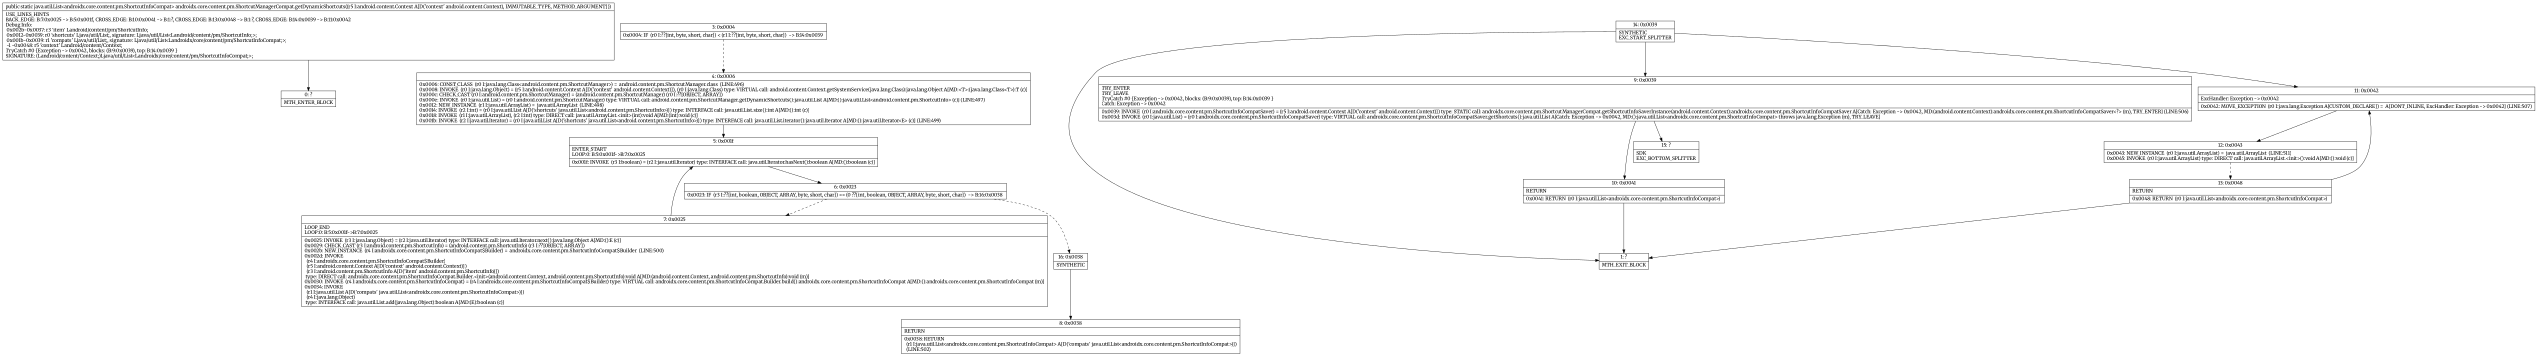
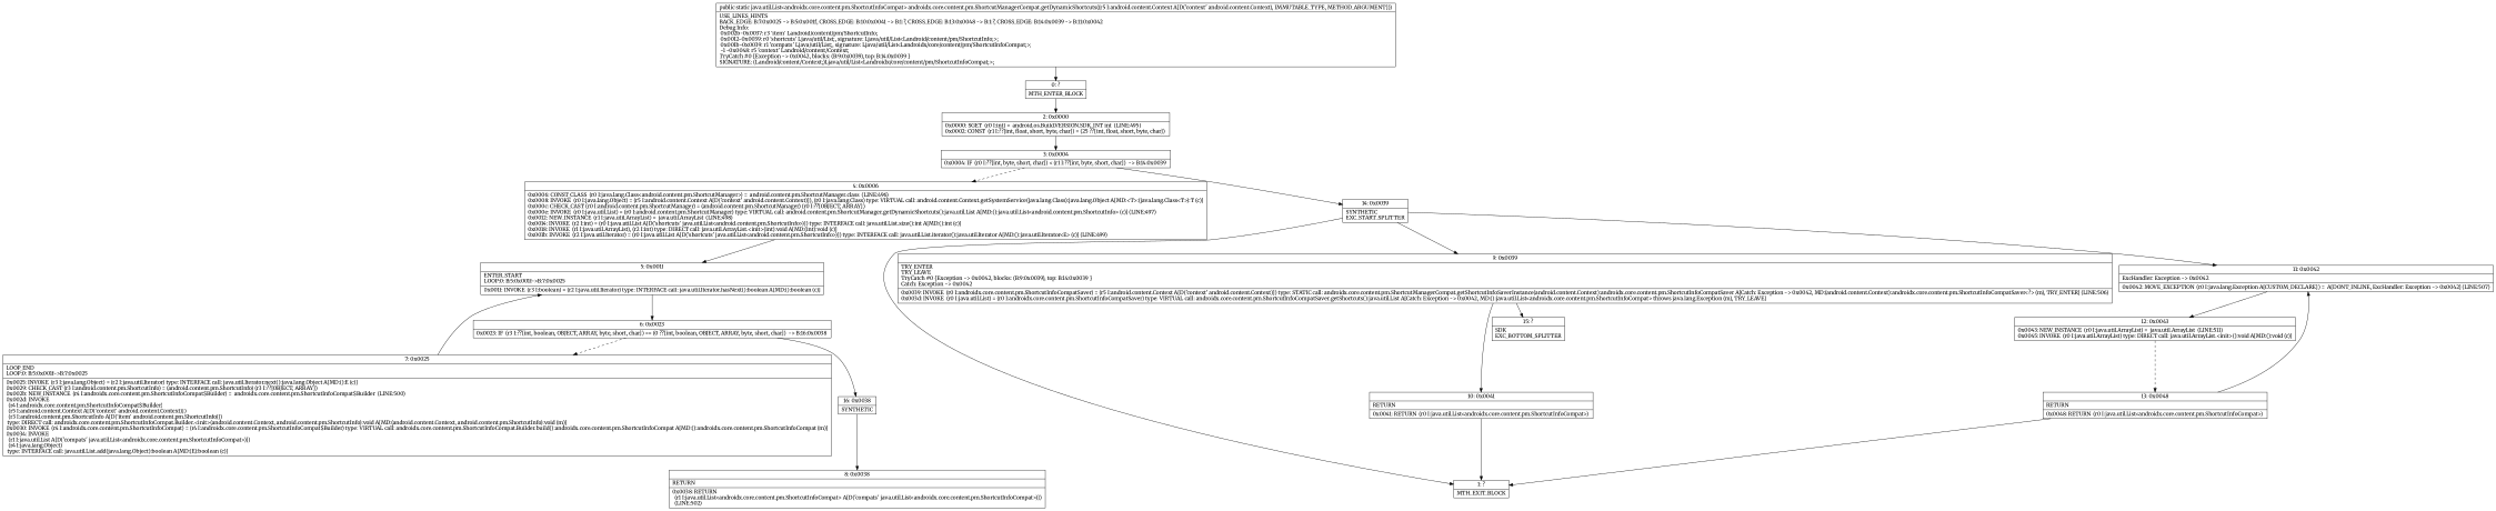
  digraph {
    fontname=Merriweather
    node [fontname=Merriweather shape=record]
    edge [fontname=Merriweather]
    n1 [label="{0\:\ ?|MTH_ENTER_BLOCK\l}"]
+   n2 [label="{2\:\ 0x0000|0x0000: SGET  (r0 I:int) =  android.os.Build.VERSION.SDK_INT int  (LINE:495)\l0x0002: CONST  (r1 I:??[int, float, short, byte, char]) = (25 ??[int, float, short, byte, char]) \l}"]
    n3 [label="{3\:\ 0x0004|0x0004: IF  (r0 I:??[int, byte, short, char]) \< (r1 I:??[int, byte, short, char])  \-\> B:14:0x0039 \l}"]
    n4 [label="{4\:\ 0x0006|0x0006: CONST_CLASS  (r0 I:java.lang.Class\<android.content.pm.ShortcutManager\>) =  android.content.pm.ShortcutManager.class  (LINE:496)\l0x0008: INVOKE  (r0 I:java.lang.Object) = (r5 I:android.content.Context A[D('context' android.content.Context)]), (r0 I:java.lang.Class) type: VIRTUAL call: android.content.Context.getSystemService(java.lang.Class):java.lang.Object A[MD:\<T\>:(java.lang.Class\<T\>):T (c)]\l0x000c: CHECK_CAST (r0 I:android.content.pm.ShortcutManager) = (android.content.pm.ShortcutManager) (r0 I:??[OBJECT, ARRAY]) \l0x000e: INVOKE  (r0 I:java.util.List) = (r0 I:android.content.pm.ShortcutManager) type: VIRTUAL call: android.content.pm.ShortcutManager.getDynamicShortcuts():java.util.List A[MD:():java.util.List\<android.content.pm.ShortcutInfo\> (c)] (LINE:497)\l0x0012: NEW_INSTANCE  (r1 I:java.util.ArrayList) =  java.util.ArrayList  (LINE:498)\l0x0014: INVOKE  (r2 I:int) = (r0 I:java.util.List A[D('shortcuts' java.util.List\<android.content.pm.ShortcutInfo\>)]) type: INTERFACE call: java.util.List.size():int A[MD:():int (c)]\l0x0018: INVOKE  (r1 I:java.util.ArrayList), (r2 I:int) type: DIRECT call: java.util.ArrayList.\<init\>(int):void A[MD:(int):void (c)]\l0x001b: INVOKE  (r2 I:java.util.Iterator) = (r0 I:java.util.List A[D('shortcuts' java.util.List\<android.content.pm.ShortcutInfo\>)]) type: INTERFACE call: java.util.List.iterator():java.util.Iterator A[MD:():java.util.Iterator\<E\> (c)] (LINE:499)\l}"]
    n5 [label="{14\:\ 0x0039|SYNTHETIC\lEXC_START_SPLITTER\l}"]
    n6 [label="{5\:\ 0x001f|ENTER_START\lLOOP:0: B:5:0x001f\-\>B:7:0x0025\l|0x001f: INVOKE  (r3 I:boolean) = (r2 I:java.util.Iterator) type: INTERFACE call: java.util.Iterator.hasNext():boolean A[MD:():boolean (c)]\l}"]
    n7 [label="{1\:\ ?|MTH_EXIT_BLOCK\l}"]
    n8 [label="{9\:\ 0x0039|TRY_ENTER\lTRY_LEAVE\lTryCatch #0 \{Exception \-\> 0x0042, blocks: (B:9:0x0039), top: B:14:0x0039 \}\lCatch: Exception \-\> 0x0042\l|0x0039: INVOKE  (r0 I:androidx.core.content.pm.ShortcutInfoCompatSaver) = (r5 I:android.content.Context A[D('context' android.content.Context)]) type: STATIC call: androidx.core.content.pm.ShortcutManagerCompat.getShortcutInfoSaverInstance(android.content.Context):androidx.core.content.pm.ShortcutInfoCompatSaver A[Catch: Exception \-\> 0x0042, MD:(android.content.Context):androidx.core.content.pm.ShortcutInfoCompatSaver\<?\> (m), TRY_ENTER] (LINE:506)\l0x003d: INVOKE  (r0 I:java.util.List) = (r0 I:androidx.core.content.pm.ShortcutInfoCompatSaver) type: VIRTUAL call: androidx.core.content.pm.ShortcutInfoCompatSaver.getShortcuts():java.util.List A[Catch: Exception \-\> 0x0042, MD:():java.util.List\<androidx.core.content.pm.ShortcutInfoCompat\> throws java.lang.Exception (m), TRY_LEAVE]\l}"]
    n9 [label="{11\:\ 0x0042|ExcHandler: Exception \-\> 0x0042\l|0x0042: MOVE_EXCEPTION  (r0 I:java.lang.Exception A[CUSTOM_DECLARE]) =  A[DONT_INLINE, ExcHandler: Exception \-\> 0x0042] (LINE:507)\l}"]
    n10 [label="{6\:\ 0x0023|0x0023: IF  (r3 I:??[int, boolean, OBJECT, ARRAY, byte, short, char]) == (0 ??[int, boolean, OBJECT, ARRAY, byte, short, char])  \-\> B:16:0x0038 \l}"]
    n11 [label="{7\:\ 0x0025|LOOP_END\lLOOP:0: B:5:0x001f\-\>B:7:0x0025\l|0x0025: INVOKE  (r3 I:java.lang.Object) = (r2 I:java.util.Iterator) type: INTERFACE call: java.util.Iterator.next():java.lang.Object A[MD:():E (c)]\l0x0029: CHECK_CAST (r3 I:android.content.pm.ShortcutInfo) = (android.content.pm.ShortcutInfo) (r3 I:??[OBJECT, ARRAY]) \l0x002b: NEW_INSTANCE  (r4 I:androidx.core.content.pm.ShortcutInfoCompat$Builder) =  androidx.core.content.pm.ShortcutInfoCompat$Builder  (LINE:500)\l0x002d: INVOKE  \l  (r4 I:androidx.core.content.pm.ShortcutInfoCompat$Builder)\l  (r5 I:android.content.Context A[D('context' android.content.Context)])\l  (r3 I:android.content.pm.ShortcutInfo A[D('item' android.content.pm.ShortcutInfo)])\l type: DIRECT call: androidx.core.content.pm.ShortcutInfoCompat.Builder.\<init\>(android.content.Context, android.content.pm.ShortcutInfo):void A[MD:(android.content.Context, android.content.pm.ShortcutInfo):void (m)]\l0x0030: INVOKE  (r4 I:androidx.core.content.pm.ShortcutInfoCompat) = (r4 I:androidx.core.content.pm.ShortcutInfoCompat$Builder) type: VIRTUAL call: androidx.core.content.pm.ShortcutInfoCompat.Builder.build():androidx.core.content.pm.ShortcutInfoCompat A[MD:():androidx.core.content.pm.ShortcutInfoCompat (m)]\l0x0034: INVOKE  \l  (r1 I:java.util.List A[D('compats' java.util.List\<androidx.core.content.pm.ShortcutInfoCompat\>)])\l  (r4 I:java.lang.Object)\l type: INTERFACE call: java.util.List.add(java.lang.Object):boolean A[MD:(E):boolean (c)]\l}"]
    n12 [label="{16\:\ 0x0038|SYNTHETIC\l}"]
    n13 [label="{8\:\ 0x0038|RETURN\l|0x0038: RETURN  \l  (r1 I:java.util.List\<androidx.core.content.pm.ShortcutInfoCompat\> A[D('compats' java.util.List\<androidx.core.content.pm.ShortcutInfoCompat\>)])\l  (LINE:502)\l}"]
    n14 [label="{10\:\ 0x0041|RETURN\l|0x0041: RETURN  (r0 I:java.util.List\<androidx.core.content.pm.ShortcutInfoCompat\>) \l}"]
    n15 [label="{15\:\ ?|SDK\lEXC_BOTTOM_SPLITTER\l}"]
    n16 [label="{12\:\ 0x0043|0x0043: NEW_INSTANCE  (r0 I:java.util.ArrayList) =  java.util.ArrayList  (LINE:511)\l0x0045: INVOKE  (r0 I:java.util.ArrayList) type: DIRECT call: java.util.ArrayList.\<init\>():void A[MD:():void (c)]\l}"]
    n17 [label="{13\:\ 0x0048|RETURN\l|0x0048: RETURN  (r0 I:java.util.List\<androidx.core.content.pm.ShortcutInfoCompat\>) \l}"]
    n18 [label="{public static java.util.List\<androidx.core.content.pm.ShortcutInfoCompat\> androidx.core.content.pm.ShortcutManagerCompat.getDynamicShortcuts((r5 I:android.content.Context A[D('context' android.content.Context), IMMUTABLE_TYPE, METHOD_ARGUMENT]))  | USE_LINES_HINTS\lBACK_EDGE: B:7:0x0025 \-\> B:5:0x001f, CROSS_EDGE: B:10:0x0041 \-\> B:1:?, CROSS_EDGE: B:13:0x0048 \-\> B:1:?, CROSS_EDGE: B:14:0x0039 \-\> B:11:0x0042\lDebug Info:\l  0x002b\-0x0037: r3 'item' Landroid\/content\/pm\/ShortcutInfo;\l  0x0012\-0x0039: r0 'shortcuts' Ljava\/util\/List;, signature: Ljava\/util\/List\<Landroid\/content\/pm\/ShortcutInfo;\>;\l  0x001b\-0x0039: r1 'compats' Ljava\/util\/List;, signature: Ljava\/util\/List\<Landroidx\/core\/content\/pm\/ShortcutInfoCompat;\>;\l  \-1 \-0x0048: r5 'context' Landroid\/content\/Context;\lTryCatch #0 \{Exception \-\> 0x0042, blocks: (B:9:0x0039), top: B:14:0x0039 \}\lSIGNATURE: (Landroid\/content\/Context;)Ljava\/util\/List\<Landroidx\/core\/content\/pm\/ShortcutInfoCompat;\>;\l}"]
+   n1 -> n2
+   n2 -> n3
    n3 -> n4 [style=dashed]
+   n3 -> n5
    n4 -> n6
    n5 -> n7
    n5 -> n8
    n5 -> n9
    n6 -> n10
    n8 -> n14
    n8 -> n15
    n9 -> n16
    n10 -> n11 [style=dashed]
-   n10 -> n12 [style=dashed]
+   n10 -> n12
    n11 -> n6
    n12 -> n13
    n14 -> n7
    n16 -> n17 [style=dashed]
    n17 -> n7
    n17 -> n9
    n18 -> n1
  }
